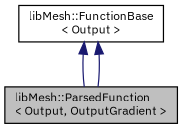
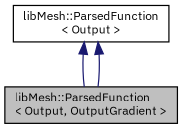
  digraph {
    fontname="IBM Plex Sans"
    node [color=black fontname="IBM Plex Sans" fontsize=10 shape=record style=filled]
    edge [color=midnightblue dir=back fontname="IBM Plex Sans" fontsize=10 labelfontname=Helvetica labelfontsize=10 style=solid]
    n1 [fillcolor=grey75 fontcolor=black height=0.2 label="libMesh::ParsedFunction\l\< Output, OutputGradient \>" width=0.4]
-   n2 [fillcolor=white height=0.2 label="libMesh::FunctionBase\l\< Output \>" width=0.4]
+   n2 [fillcolor=white height=0.2 label="libMesh::ParsedFunction\l\< Output \>" width=0.4]
    n2 -> n1
    n2 -> n1
  }
